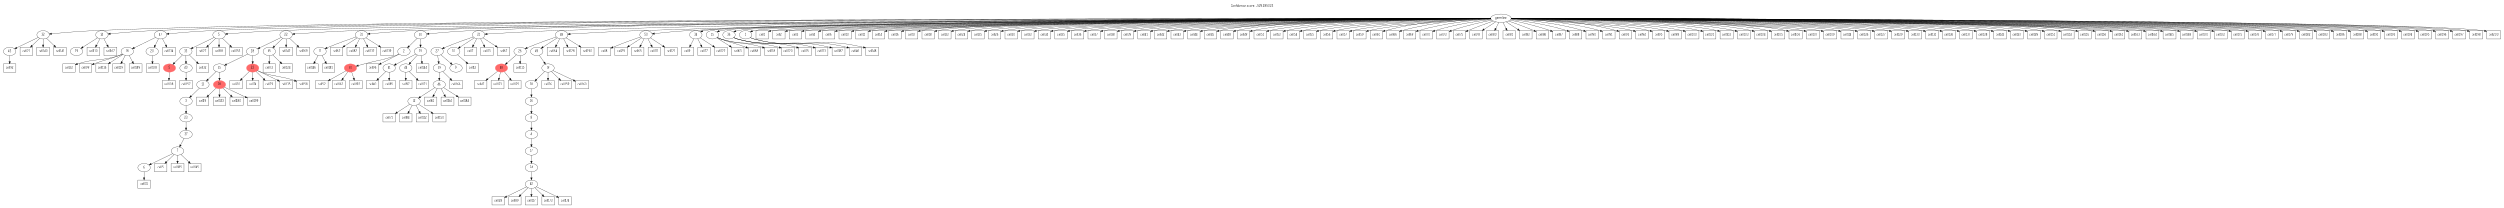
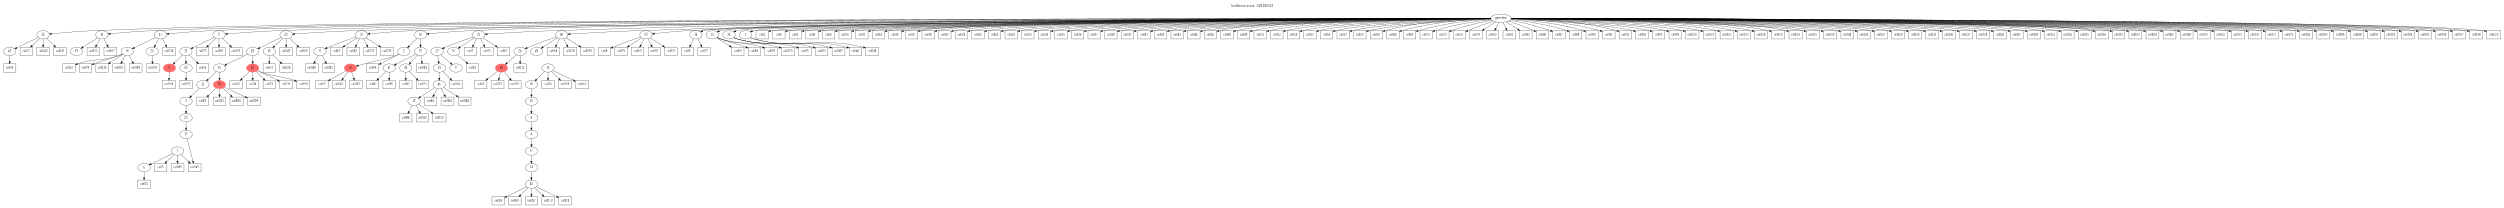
  digraph {
    fontname="Comic Neue"
    label="Confidence score: -529.285023"
    labelloc=t
    node [fontname="Comic Neue" shape=box]
    edge [fontname="Comic Neue"]
    n1 [label=32 shape=""]
    n2 [label=43 shape=""]
    cell21
    cell140
    cell141
    cell92
    n7 [label=14 shape=""]
    n8 [label=29 shape=""]
    cell110
    cell167
    n11 [label=47 shape=""]
    n12 [label=18 shape=""]
    n13 [label=20 shape=""]
    cell134
    cell22
    cell99
    cell116
    cell119
    cell189
    cell178
    n21 [label=33 shape=""]
    n22 [color=indianred1 label=5 style=filled shape=""]
    n23 [label=40 shape=""]
    cell32
    cell108
    cell157
    n27 [label=5 shape=""]
    cell27
    cell58
    cell153
    n31 [label=7 shape=""]
    n32 [label=6 shape=""]
    cell5
    cell145
    cell185
    cell31
    n37 [label=37 shape=""]
    n38 [label=23 shape=""]
    n39 [label=3 shape=""]
    n40 [label=13 shape=""]
    n41 [label=35 shape=""]
    n42 [color=indianred1 label=28 style=filled shape=""]
    cell19
    cell133
    cell180
    cell199
    n47 [label=28 shape=""]
    n48 [color=indianred1 label=22 style=filled shape=""]
    cell20
    cell74
    cell79
    cell135
    cell158
    n54 [label=22 shape=""]
    n55 [label=45 shape=""]
    cell142
    cell169
    cell72
    cell124
    n60 [label=31 shape=""]
    n61 [label=11 shape=""]
    cell62
    cell82
    cell132
    cell139
    cell146
    cell181
    n68 [label=2 shape=""]
    n69 [color=indianred1 label=30 style=filled shape=""]
    cell96
    cell52
    cell162
    cell192
    n74 [label=25 shape=""]
    n75 [label=41 shape=""]
    n76 [label=44 shape=""]
    cell144
    cell40
    cell85
    cell97
    cell171
    n82 [label=30 shape=""]
    n83 [label=46 shape=""]
    n84 [label=12 shape=""]
    cell61
    cell154
    cell184
-   cell71
    cell84
    cell112
    cell150
    n92 [label=39 shape=""]
    cell166
    n94 [label=27 shape=""]
    n95 [label=9 shape=""]
    n96 [label=21 shape=""]
    n97 [label=10 shape=""]
    cell7
    cell13
    cell67
    cell12
    n102 [label=26 shape=""]
    n103 [color=indianred1 label=48 style=filled shape=""]
    cell115
    cell47
    cell123
    cell125
    n108 [label=24 shape=""]
    n109 [label=42 shape=""]
    cell28
    cell89
    cell117
    cell173
    cell174
    n115 [label=17 shape=""]
    n116 [label=4 shape=""]
    n117 [label=8 shape=""]
    n118 [label=16 shape=""]
    n119 [label=38 shape=""]
    n120 [label=19 shape=""]
    cell76
    cell159
    cell160
    n124 [label=49 shape=""]
    n125 [label=48 shape=""]
    cell64
    cell128
    cell190
    n129 [label=germline shape=""]
    n130 [label=50 shape=""]
    n131 [label=34 shape=""]
    n132 [label=15 shape=""]
    n133 [label=36 shape=""]
    n134 [label=1 shape=""]
    cell1
    cell2
    cell3
    cell4
    cell6
    cell10
    cell11
    cell14
    cell16
    cell17
    cell18
    cell23
    cell24
    cell25
    cell26
    cell30
    cell33
    cell34
    cell35
    cell36
    cell37
    cell38
    cell39
    cell41
    cell42
    cell43
    cell44
    cell45
    cell48
    cell49
    cell51
    cell53
    cell54
    cell55
    cell56
    cell57
    cell59
    cell60
    cell66
    cell69
    cell70
    cell73
    cell75
    cell78
    cell80
    cell81
    cell83
    cell86
    cell87
    cell88
    cell90
    cell91
    cell93
    cell94
    cell95
    cell98
    cell100
    cell101
    cell102
    cell103
    cell104
    cell105
    cell106
    cell107
    cell109
    cell114
    cell126
    cell127
    cell129
    cell130
    cell131
    cell136
    cell137
    cell138
    cell143
    cell147
    cell149
    cell151
    cell152
    cell155
    cell156
    cell161
    cell163
    cell164
    cell165
    cell168
    cell170
    cell172
    cell175
    cell176
    cell177
    cell179
    cell182
    cell183
    cell186
    cell188
    cell191
    cell193
    cell194
    cell195
    cell196
    cell197
    cell198
    cell200
    cell8
    cell29
    cell65
    cell111
    cell121
    cell9
    cell77
-   cell122
    cell63
    cell68
    cell118
    cell120
    cell15
    cell113
    cell187
    cell46
    cell148
    n1 -> n2
    n1 -> cell21
    n1 -> cell140
    n1 -> cell141
    n2 -> cell92
    n7 -> n8
    n7 -> cell110
    n7 -> cell167
    n11 -> n12
    n11 -> n13
    n11 -> cell134
    n12 -> cell22
    n12 -> cell99
    n12 -> cell116
    n12 -> cell119
    n12 -> cell189
    n13 -> cell178
    n21 -> n22
    n21 -> n23
    n21 -> cell32
    n22 -> cell108
    n23 -> cell157
    n27 -> n21
    n27 -> cell27
    n27 -> cell58
    n27 -> cell153
    n31 -> n32
    n31 -> cell5
    n31 -> cell145
    n31 -> cell185
    n32 -> cell31
-   n37 -> n31
+   n37 -> cell145
    n38 -> n37
    n39 -> n38
    n40 -> n39
    n41 -> n40
    n41 -> n42
    n42 -> cell19
    n42 -> cell133
    n42 -> cell180
    n42 -> cell199
    n47 -> n41
    n47 -> n48
    n48 -> cell20
    n48 -> cell74
    n48 -> cell79
    n48 -> cell135
    n48 -> cell158
    n54 -> n47
    n54 -> n55
    n54 -> cell142
    n54 -> cell169
    n55 -> cell72
    n55 -> cell124
    n60 -> n61
    n60 -> cell62
    n60 -> cell82
    n60 -> cell132
    n60 -> cell139
    n61 -> cell146
    n61 -> cell181
    n68 -> n69
    n68 -> cell96
    n69 -> cell52
    n69 -> cell162
    n69 -> cell192
    n74 -> n75
    n74 -> n76
    n74 -> cell144
    n75 -> cell40
    n75 -> cell85
    n76 -> cell97
    n76 -> cell171
    n82 -> n68
    n82 -> n74
    n83 -> n84
    n83 -> cell61
    n83 -> cell154
    n83 -> cell184
-   n84 -> cell71
    n84 -> cell84
    n84 -> cell112
    n84 -> cell150
    n92 -> n83
    n92 -> cell166
    n94 -> n92
    n94 -> n95
    n96 -> n94
    n96 -> n97
    n96 -> cell7
    n96 -> cell13
    n96 -> cell67
    n97 -> cell12
    n102 -> n103
    n102 -> cell115
    n103 -> cell47
    n103 -> cell123
    n103 -> cell125
    n108 -> n109
    n109 -> cell28
    n109 -> cell89
    n109 -> cell117
    n109 -> cell173
    n109 -> cell174
    n115 -> n108
    n116 -> n115
    n117 -> n116
    n118 -> n117
    n119 -> n118
    n120 -> n119
    n120 -> cell76
    n120 -> cell159
    n120 -> cell160
-   n124 -> n120
    n125 -> n102
    n125 -> n124
    n125 -> cell64
    n125 -> cell128
    n125 -> cell190
    n129 -> n1
    n129 -> n7
    n129 -> n11
    n129 -> n27
    n129 -> n54
    n129 -> n60
    n129 -> n82
    n129 -> n96
    n129 -> n125
    n129 -> n130
    n129 -> n131
    n129 -> n132
    n129 -> n133
    n129 -> n134
    n129 -> cell1
    n129 -> cell2
    n129 -> cell3
    n129 -> cell4
    n129 -> cell6
    n129 -> cell10
    n129 -> cell11
    n129 -> cell14
    n129 -> cell16
    n129 -> cell17
    n129 -> cell18
    n129 -> cell23
    n129 -> cell24
    n129 -> cell25
    n129 -> cell26
    n129 -> cell30
    n129 -> cell33
    n129 -> cell34
    n129 -> cell35
    n129 -> cell36
    n129 -> cell37
    n129 -> cell38
    n129 -> cell39
    n129 -> cell41
    n129 -> cell42
    n129 -> cell43
    n129 -> cell44
    n129 -> cell45
    n129 -> cell48
    n129 -> cell49
    n129 -> cell51
    n129 -> cell53
    n129 -> cell54
    n129 -> cell55
    n129 -> cell56
    n129 -> cell57
    n129 -> cell59
    n129 -> cell60
    n129 -> cell66
    n129 -> cell69
    n129 -> cell70
    n129 -> cell73
    n129 -> cell75
    n129 -> cell78
    n129 -> cell80
    n129 -> cell81
    n129 -> cell83
    n129 -> cell86
    n129 -> cell87
    n129 -> cell88
    n129 -> cell90
    n129 -> cell91
    n129 -> cell93
    n129 -> cell94
    n129 -> cell95
    n129 -> cell98
    n129 -> cell100
    n129 -> cell101
    n129 -> cell102
    n129 -> cell103
    n129 -> cell104
    n129 -> cell105
    n129 -> cell106
    n129 -> cell107
    n129 -> cell109
    n129 -> cell114
    n129 -> cell126
    n129 -> cell127
    n129 -> cell129
    n129 -> cell130
    n129 -> cell131
    n129 -> cell136
    n129 -> cell137
    n129 -> cell138
    n129 -> cell143
    n129 -> cell147
    n129 -> cell149
    n129 -> cell151
    n129 -> cell152
    n129 -> cell155
    n129 -> cell156
    n129 -> cell161
    n129 -> cell163
    n129 -> cell164
    n129 -> cell165
    n129 -> cell168
    n129 -> cell170
    n129 -> cell172
    n129 -> cell175
    n129 -> cell176
    n129 -> cell177
    n129 -> cell179
    n129 -> cell182
    n129 -> cell183
    n129 -> cell186
    n129 -> cell188
    n129 -> cell191
    n129 -> cell193
    n129 -> cell194
    n129 -> cell195
    n129 -> cell196
    n129 -> cell197
    n129 -> cell198
    n129 -> cell200
    n130 -> cell8
    n130 -> cell29
    n130 -> cell65
    n130 -> cell111
    n130 -> cell121
    n131 -> cell9
    n131 -> cell77
-   n131 -> cell122
    n132 -> cell63
    n132 -> cell68
    n132 -> cell118
    n132 -> cell120
    n133 -> cell15
    n133 -> cell113
    n133 -> cell187
    n134 -> cell46
    n134 -> cell148
  }
